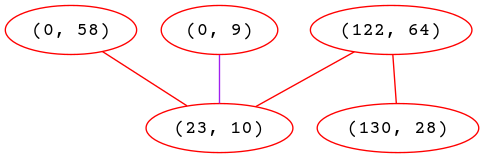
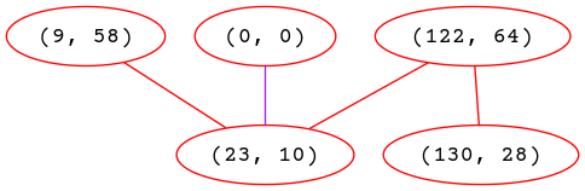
  graph {
    fontname="Courier Prime"
    node [color=red fontname="Courier Prime"]
    edge [color=red fontname="Courier Prime" weight=1]
-   "(9, 58)" [label="(0, 58)"]
+   "(9, 58)"
    "(23, 10)"
    "(122, 64)"
    "(130, 28)"
-   "(0, 0)" [label="(0, 9)"]
+   "(0, 0)"
    "(9, 58)" -- "(23, 10)"
    "(122, 64)" -- "(23, 10)"
    "(122, 64)" -- "(130, 28)"
    "(0, 0)" -- "(23, 10)" [color=purple weight=4]
  }
